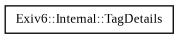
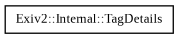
  digraph {
    rankdir=TB
    fontname="Liberation Serif"
-   n1 [color=black fillcolor=white fontname="Liberation Serif" fontsize=10 height=0.2 label="Exiv6::Internal::TagDetails" shape=record style=filled width=0.4]
+   n1 [color=black fillcolor=white fontname="Liberation Serif" fontsize=10 height=0.2 label="Exiv2::Internal::TagDetails" shape=record style=filled width=0.4]
  }
